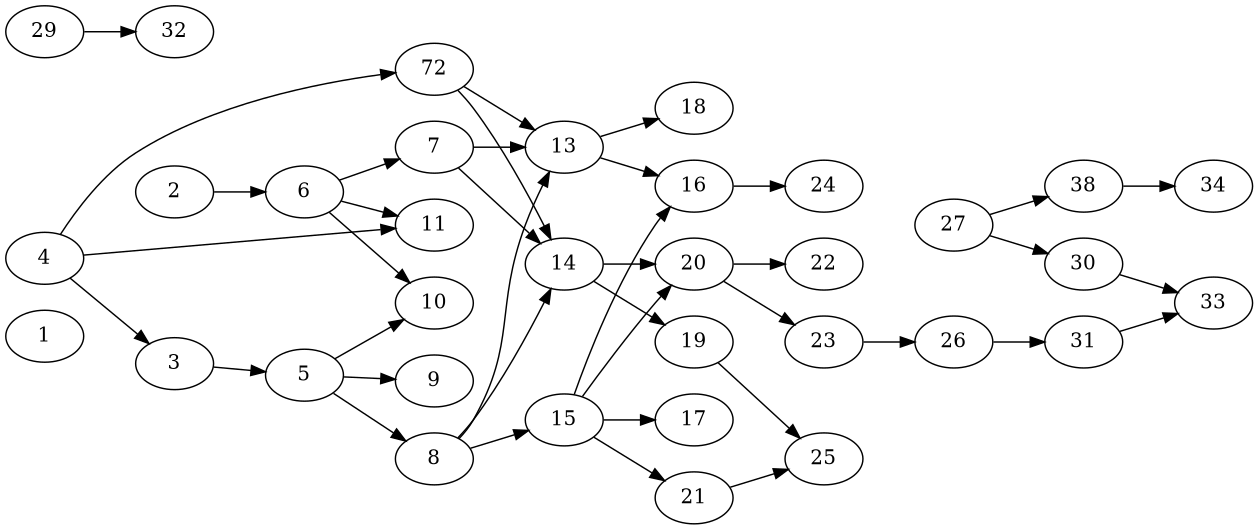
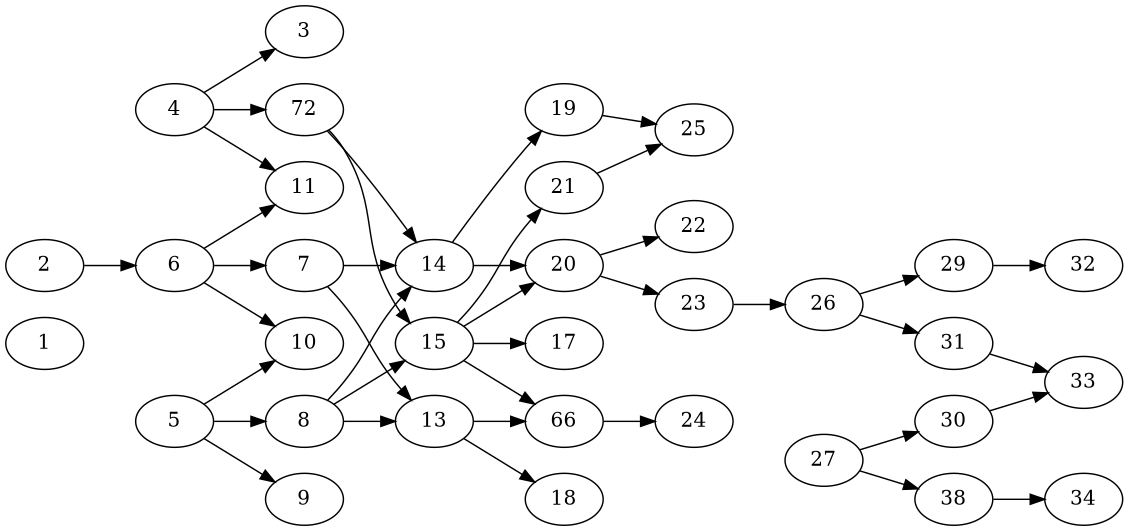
  digraph {
    rankdir=LR
    node [alpha=0.10]
    1 [alpha=0.08 expect_size=7730176]
    2 [expect_size=49990656]
    6 [alpha=0.16 expect_size=42999808]
    11 [alpha=0.16 expect_size=33734656]
    10 [alpha=0.20 expect_size=13804544]
    7 [alpha=0.08 expect_size=44092416]
    14 [alpha=0.04 expect_size=42763264]
    13 [alpha=0.05 expect_size=28085248]
    3 [alpha=0.06 expect_size=33211392]
    5 [alpha=0.12 expect_size=19621888]
    4 [alpha=0.03 expect_size=6393856]
    n12 [alpha=0.15 expect_size=51795968 label=72]
    8 [alpha=0.13 expect_size=6248448]
    9 [expect_size=41886720]
    15 [alpha=0.17 expect_size=50193408]
    19 [alpha=0.16 expect_size=24181760]
    20 [alpha=0.12 expect_size=47839232]
-   16 [alpha=0.01 expect_size=30523392]
+   16 [alpha=0.01 expect_size=30523392 label=66]
    17 [expect_size=21881856]
    21 [alpha=0.09 expect_size=47080448]
    18 [alpha=0.02 expect_size=40276992]
    24 [alpha=0.00 expect_size=38339584]
    25 [alpha=0.14 expect_size=48463872]
    22 [alpha=0.04 expect_size=38607872]
    23 [alpha=0.12 expect_size=27226112]
    26 [alpha=0.05 expect_size=41617408]
    27 [alpha=0.11 expect_size=43912192]
    n28 [alpha=0.18 expect_size=20763648 label=38]
    30 [alpha=0.07 expect_size=15654912]
    29 [alpha=0.01 expect_size=25039872]
    31 [alpha=0.06 expect_size=43428864]
    32 [alpha=0.04 expect_size=16478208]
    33 [alpha=0.11 expect_size=26735616]
    34 [alpha=0.15 expect_size=7798784]
    2 -> 6
    6 -> 11
    6 -> 10
    6 -> 7
    7 -> 14
    7 -> 13
    14 -> 19
    14 -> 20
    13 -> 16
    13 -> 18
-   3 -> 5
    5 -> 10
    5 -> 8
    5 -> 9
    4 -> 11
    4 -> 3
    4 -> n12
    n12 -> 14
-   n12 -> 13
+   n12 -> 15
    8 -> 14
    8 -> 13
    8 -> 15
    15 -> 20
    15 -> 16
    15 -> 17
    15 -> 21
    19 -> 25
    20 -> 22
    20 -> 23
    16 -> 24
    21 -> 25
    23 -> 26
+   26 -> 29
    26 -> 31
    27 -> n28
    27 -> 30
    n28 -> 34
    30 -> 33
    29 -> 32
    31 -> 33
  }
